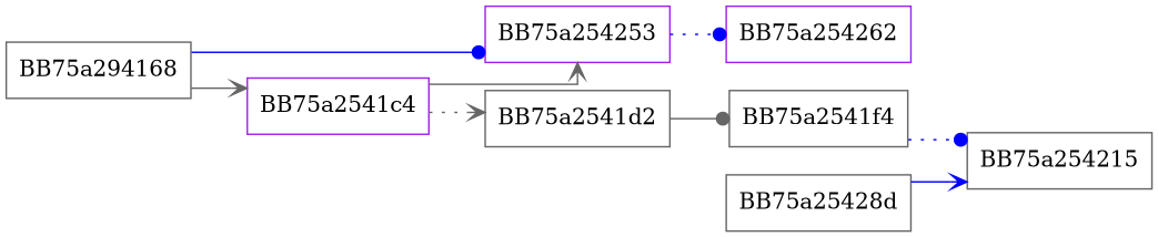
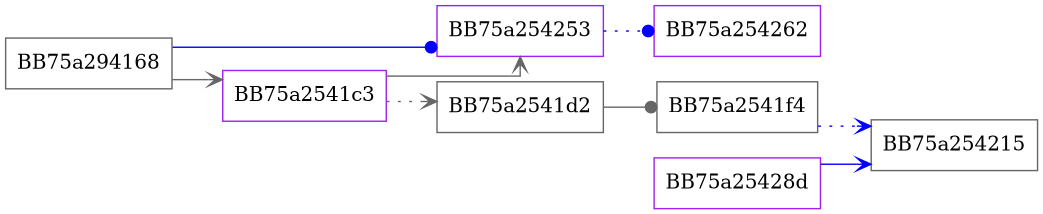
  digraph {
    rankdir=LR
    splines=ortho
    node [color=gray40 shape=box]
    edge [arrowhead=vee color=blue style=solid]
    n1 [label=BB75a294168]
    BB75a254253 [color=purple]
-   BB75a2541c4 [color=purple]
+   BB75a2541c4 [color=purple label=BB75a2541c3]
    BB75a254262 [color=purple]
    BB75a2541d2
    BB75a2541f4
    BB75a254215
-   BB75a25428d
+   BB75a25428d [color=purple]
    n1 -> BB75a254253 [arrowhead=dot]
    n1 -> BB75a2541c4 [color=gray40]
    BB75a254253 -> BB75a254262 [arrowhead=dot style=dotted]
    BB75a2541c4 -> BB75a254253 [color=gray40]
    BB75a2541c4 -> BB75a2541d2 [color=gray40 style=dotted]
    BB75a2541d2 -> BB75a2541f4 [arrowhead=dot color=gray40]
-   BB75a2541f4 -> BB75a254215 [arrowhead=dot style=dotted]
+   BB75a2541f4 -> BB75a254215 [style=dotted]
    BB75a25428d -> BB75a254215
  }
